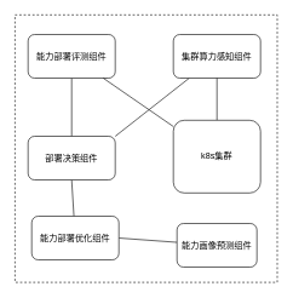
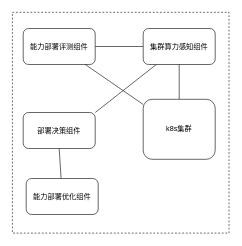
  <mxCell id="0" />
  <mxCell id="1" parent="0" />
  <mxCell id="2" value="" style="rounded=0;whiteSpace=wrap;html=1;dashed=1;" vertex="1" parent="1"><mxGeometry x="20" y="20" width="361" height="368" as="geometry" /></mxCell>
- <mxCell id="3" style="edgeStyle=none;rounded=0;orthogonalLoop=1;jettySize=auto;html=1;endArrow=none;endFill=0;" edge="1" parent="1" source="4" target="14"><mxGeometry relative="1" as="geometry" /></mxCell>
+ <mxCell id="3" style="edgeStyle=none;rounded=0;orthogonalLoop=1;jettySize=auto;html=1;endArrow=none;endFill=0;" edge="1" parent="1" source="4" target="6"><mxGeometry relative="1" as="geometry" /></mxCell>
  <mxCell id="4" value="能力部署评测组件" style="rounded=1;whiteSpace=wrap;html=1;" parent="1" vertex="1"><mxGeometry x="38" y="47" width="120" height="60" as="geometry" /></mxCell>
  <mxCell id="5" style="rounded=0;orthogonalLoop=1;jettySize=auto;html=1;entryX=1;entryY=0;entryDx=0;entryDy=0;endArrow=none;endFill=0;" edge="1" parent="1" source="6" target="14"><mxGeometry relative="1" as="geometry" /></mxCell>
  <mxCell id="6" value="集群算力感知组件" style="rounded=1;whiteSpace=wrap;html=1;" parent="1" vertex="1"><mxGeometry x="238" y="47" width="120" height="60" as="geometry" /></mxCell>
- <mxCell id="7" style="edgeStyle=none;rounded=0;orthogonalLoop=1;jettySize=auto;html=1;entryX=1;entryY=0.5;entryDx=0;entryDy=0;endArrow=none;endFill=0;" edge="1" parent="1" source="8" target="10"><mxGeometry relative="1" as="geometry" /></mxCell>
- <mxCell id="8" value="能力画像预测组件" style="rounded=1;whiteSpace=wrap;html=1;" parent="1" vertex="1"><mxGeometry x="243" y="307" width="110" height="60" as="geometry" /></mxCell>
  <mxCell id="9" style="edgeStyle=none;rounded=0;orthogonalLoop=1;jettySize=auto;html=1;entryX=0.5;entryY=1;entryDx=0;entryDy=0;endArrow=none;endFill=0;" edge="1" parent="1" source="10" target="14"><mxGeometry relative="1" as="geometry" /></mxCell>
  <mxCell id="10" value="能力部署优化组件" style="rounded=1;whiteSpace=wrap;html=1;" parent="1" vertex="1"><mxGeometry x="43" y="297" width="120" height="60" as="geometry" /></mxCell>
  <mxCell id="11" style="edgeStyle=orthogonalEdgeStyle;rounded=0;orthogonalLoop=1;jettySize=auto;html=1;entryX=0.5;entryY=1;entryDx=0;entryDy=0;endArrow=none;endFill=0;" edge="1" parent="1" source="13" target="6"><mxGeometry relative="1" as="geometry" /></mxCell>
  <mxCell id="12" style="edgeStyle=none;rounded=0;orthogonalLoop=1;jettySize=auto;html=1;endArrow=none;endFill=0;" edge="1" parent="1" source="13" target="4"><mxGeometry relative="1" as="geometry" /></mxCell>
  <mxCell id="13" value="k8s集群" style="rounded=1;whiteSpace=wrap;html=1;" vertex="1" parent="1"><mxGeometry x="238" y="165" width="120" height="100" as="geometry" /></mxCell>
  <mxCell id="14" value="部署决策组件" style="rounded=1;whiteSpace=wrap;html=1;" vertex="1" parent="1"><mxGeometry x="38" y="187" width="120" height="60" as="geometry" /></mxCell>
